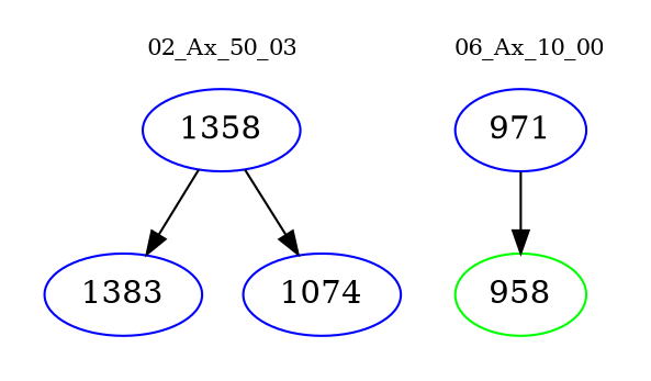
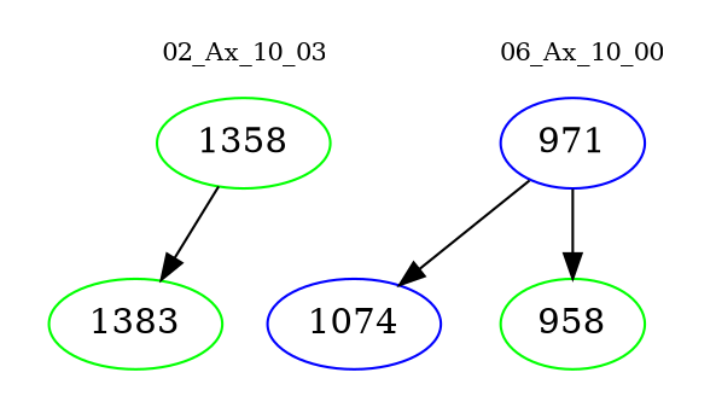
  digraph {
    node [color=blue]
    edge [color=black]
-   n1 [label=1358]
+   n1 [color=green label=1358]
    n2 [label=1074]
-   n3 [label=1383]
+   n3 [color=green label=1383]
    n4 [label=971]
    n5 [color=green label=958]
    subgraph cluster_1 {
      color=white
      fontsize=10
-     label="02_Ax_50_03"
+     label="02_Ax_10_03"
      n1
      n2
      n3
    }
    subgraph cluster_2 {
      color=white
      fontsize=10
      label="06_Ax_10_00"
      n4
      n5
    }
-   n1 -> n2
+   n4 -> n2
    n1 -> n3
    n4 -> n5
  }
